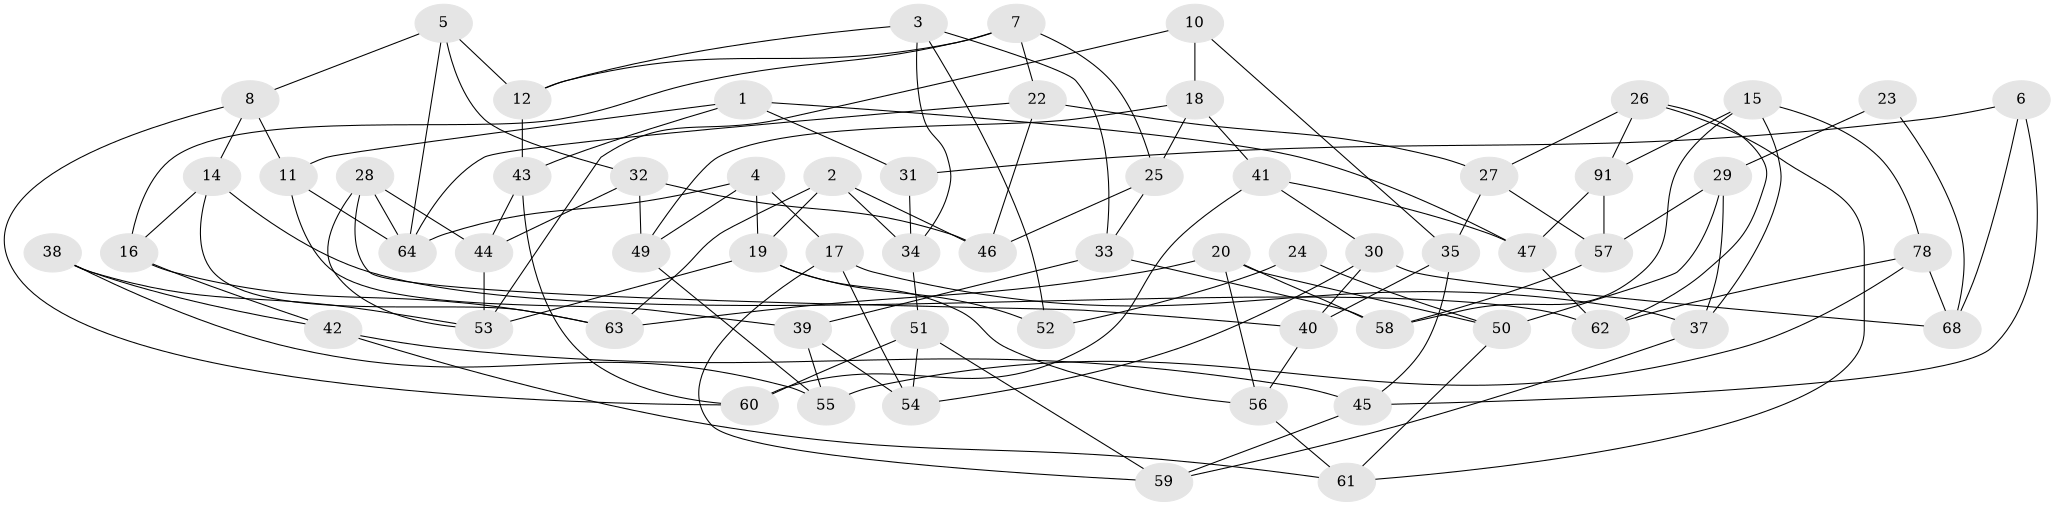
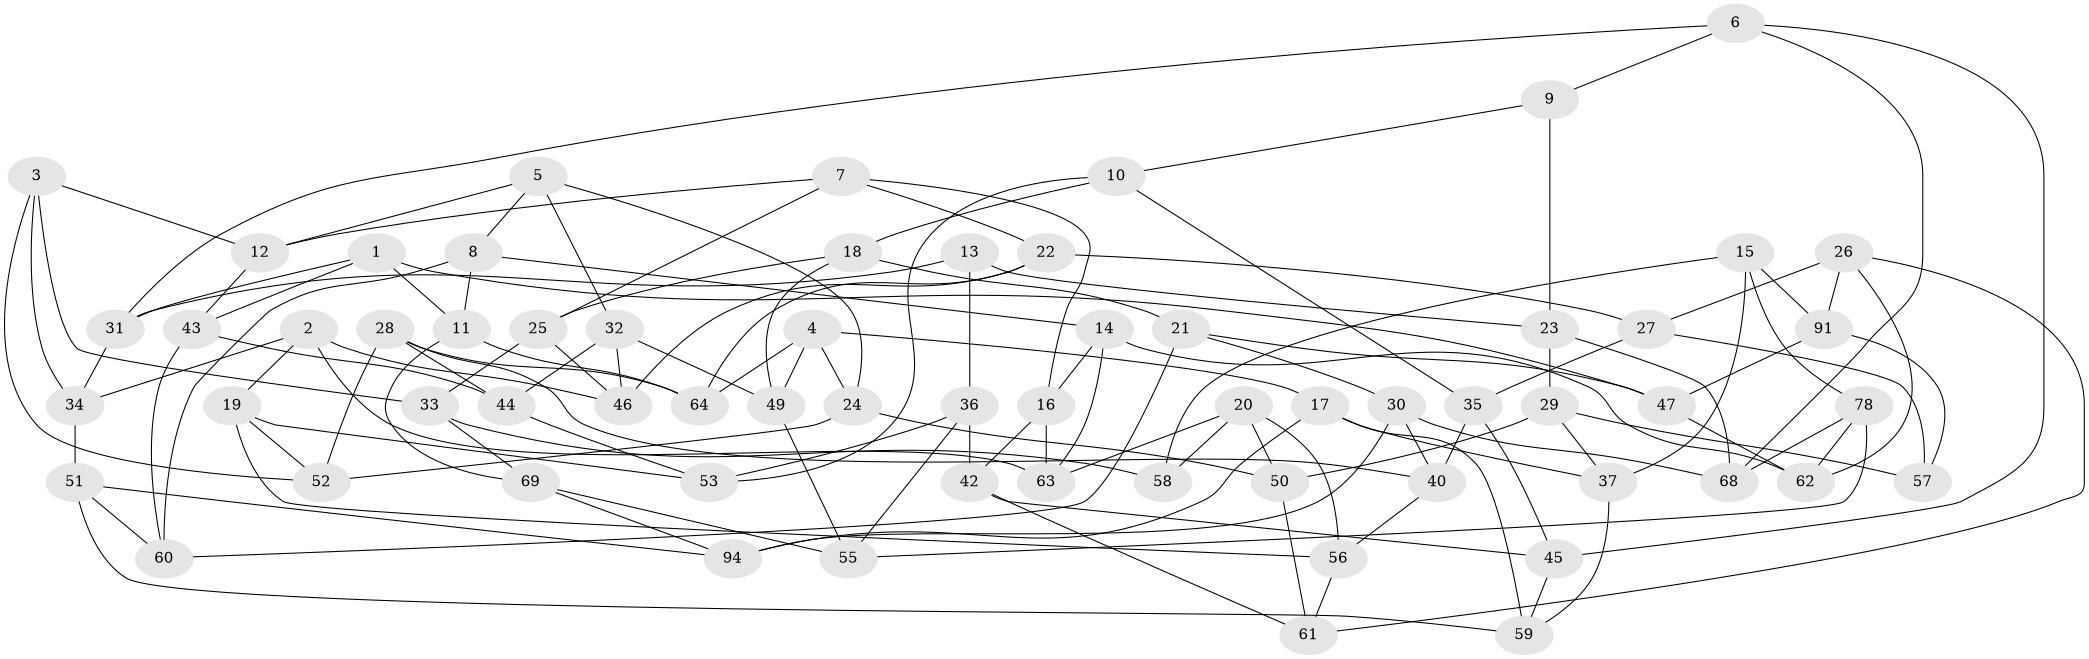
  graph {
    node [color=gray90 style=filled]
    1
    11
    31
    43
    47
    64
-   39
+   39 [label=69]
    34
    60
    44
    62
    2
    19
    46
    63
    52
    53
    56
    51
    3
    12
    33
    58
    4
    17
    24
    49
    37
-   54
+   54 [label=94]
    59
    50
    55
    5
    8
    32
    14
    6
+   9
    45
    n40 [label=68]
    10
    23
    7
    16
    22
    25
    42
    27
    18
    35
-   36 [label=38]
+   13
+   36
    29
-   21 [label=41]
+   21
    40
    15
    n57 [label=78]
    n58 [label=91]
    57
    61
    30
    20
    26
    28
    1 -- 11
    1 -- 31
    1 -- 43
    1 -- 47
    11 -- 64
    11 -- 39
    31 -- 34
    43 -- 60
    43 -- 44
    47 -- 62
    39 -- 54
    39 -- 55
    34 -- 51
    44 -- 53
    2 -- 34
    2 -- 19
    2 -- 46
    2 -- 63
    19 -- 52
    19 -- 53
    19 -- 56
    56 -- 61
    51 -- 60
    51 -- 54
    51 -- 59
    3 -- 34
    3 -- 52
    3 -- 12
    3 -- 33
    12 -- 43
    33 -- 39
    33 -- 58
    4 -- 64
    4 -- 17
-   4 -- 19
+   4 -- 24
    4 -- 49
    17 -- 37
    17 -- 54
    17 -- 59
    24 -- 52
    24 -- 50
    49 -- 55
    37 -- 59
    50 -- 61
    5 -- 12
-   5 -- 64
+   5 -- 24
    5 -- 8
    5 -- 32
    8 -- 11
    8 -- 60
    8 -- 14
    32 -- 44
    32 -- 46
    32 -- 49
    14 -- 62
    14 -- 63
    14 -- 16
    6 -- 31
+   6 -- 9
    6 -- 45
    6 -- n40
+   9 -- 10
+   9 -- 23
    45 -- 59
    10 -- 53
    10 -- 18
    10 -- 35
    23 -- n40
    23 -- 29
    7 -- 12
    7 -- 16
    7 -- 22
    7 -- 25
    16 -- 63
    16 -- 42
    22 -- 64
    22 -- 46
    22 -- 27
    25 -- 46
    25 -- 33
    42 -- 45
    42 -- 61
    27 -- 35
    27 -- 57
    18 -- 49
    18 -- 25
    18 -- 21
    35 -- 45
    35 -- 40
+   13 -- 31
+   13 -- 23
+   13 -- 36
    36 -- 53
    36 -- 55
    36 -- 42
    29 -- 37
    29 -- 50
    29 -- 57
    21 -- 47
    21 -- 60
    21 -- 30
    40 -- 56
    15 -- 58
    15 -- 37
    15 -- n57
    15 -- n58
    n57 -- 62
    n57 -- 55
    n57 -- n40
    n58 -- 47
    n58 -- 57
-   57 -- 58
    30 -- 54
    30 -- n40
    30 -- 40
    20 -- 63
    20 -- 56
    20 -- 58
    20 -- 50
    26 -- 62
    26 -- 27
    26 -- n58
    26 -- 61
    28 -- 64
    28 -- 44
-   28 -- 53
+   28 -- 52
    28 -- 40
  }
